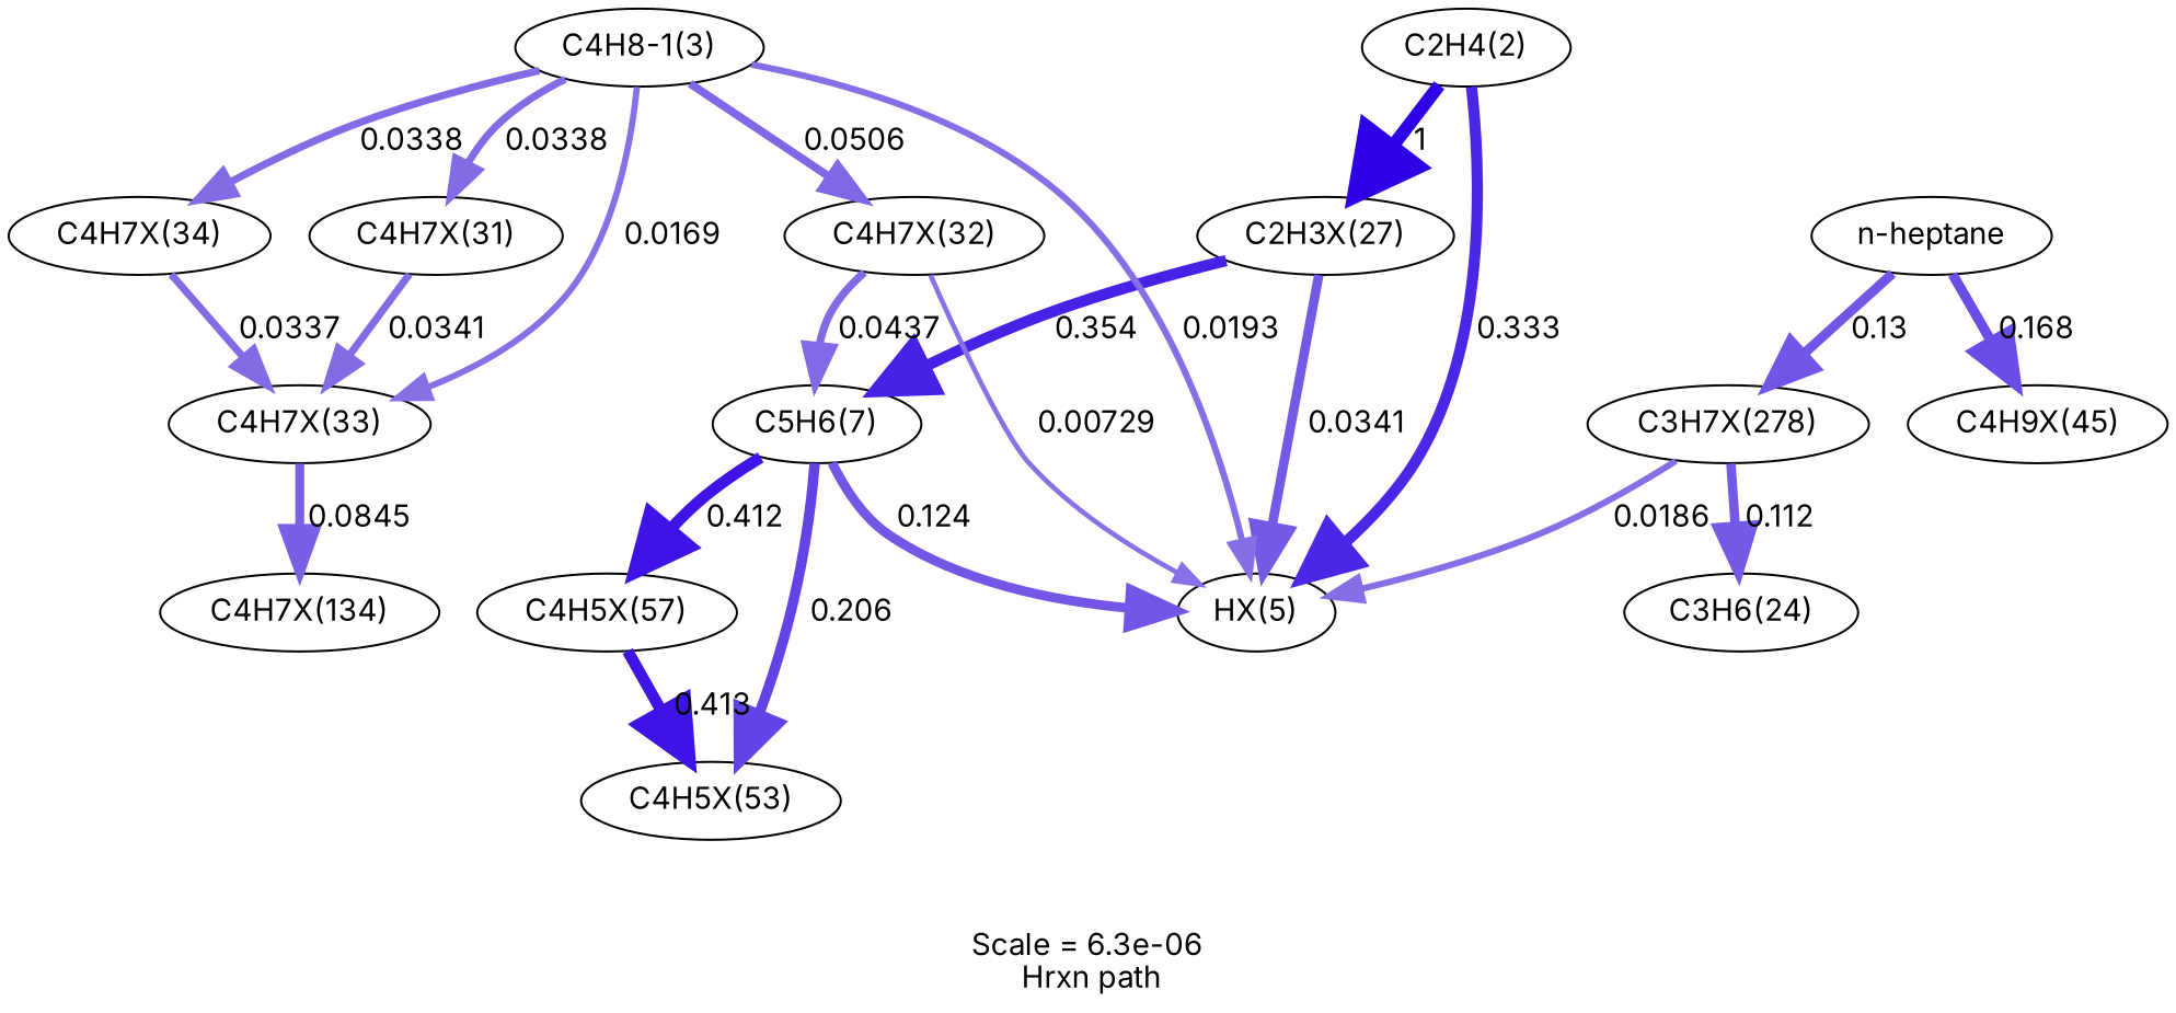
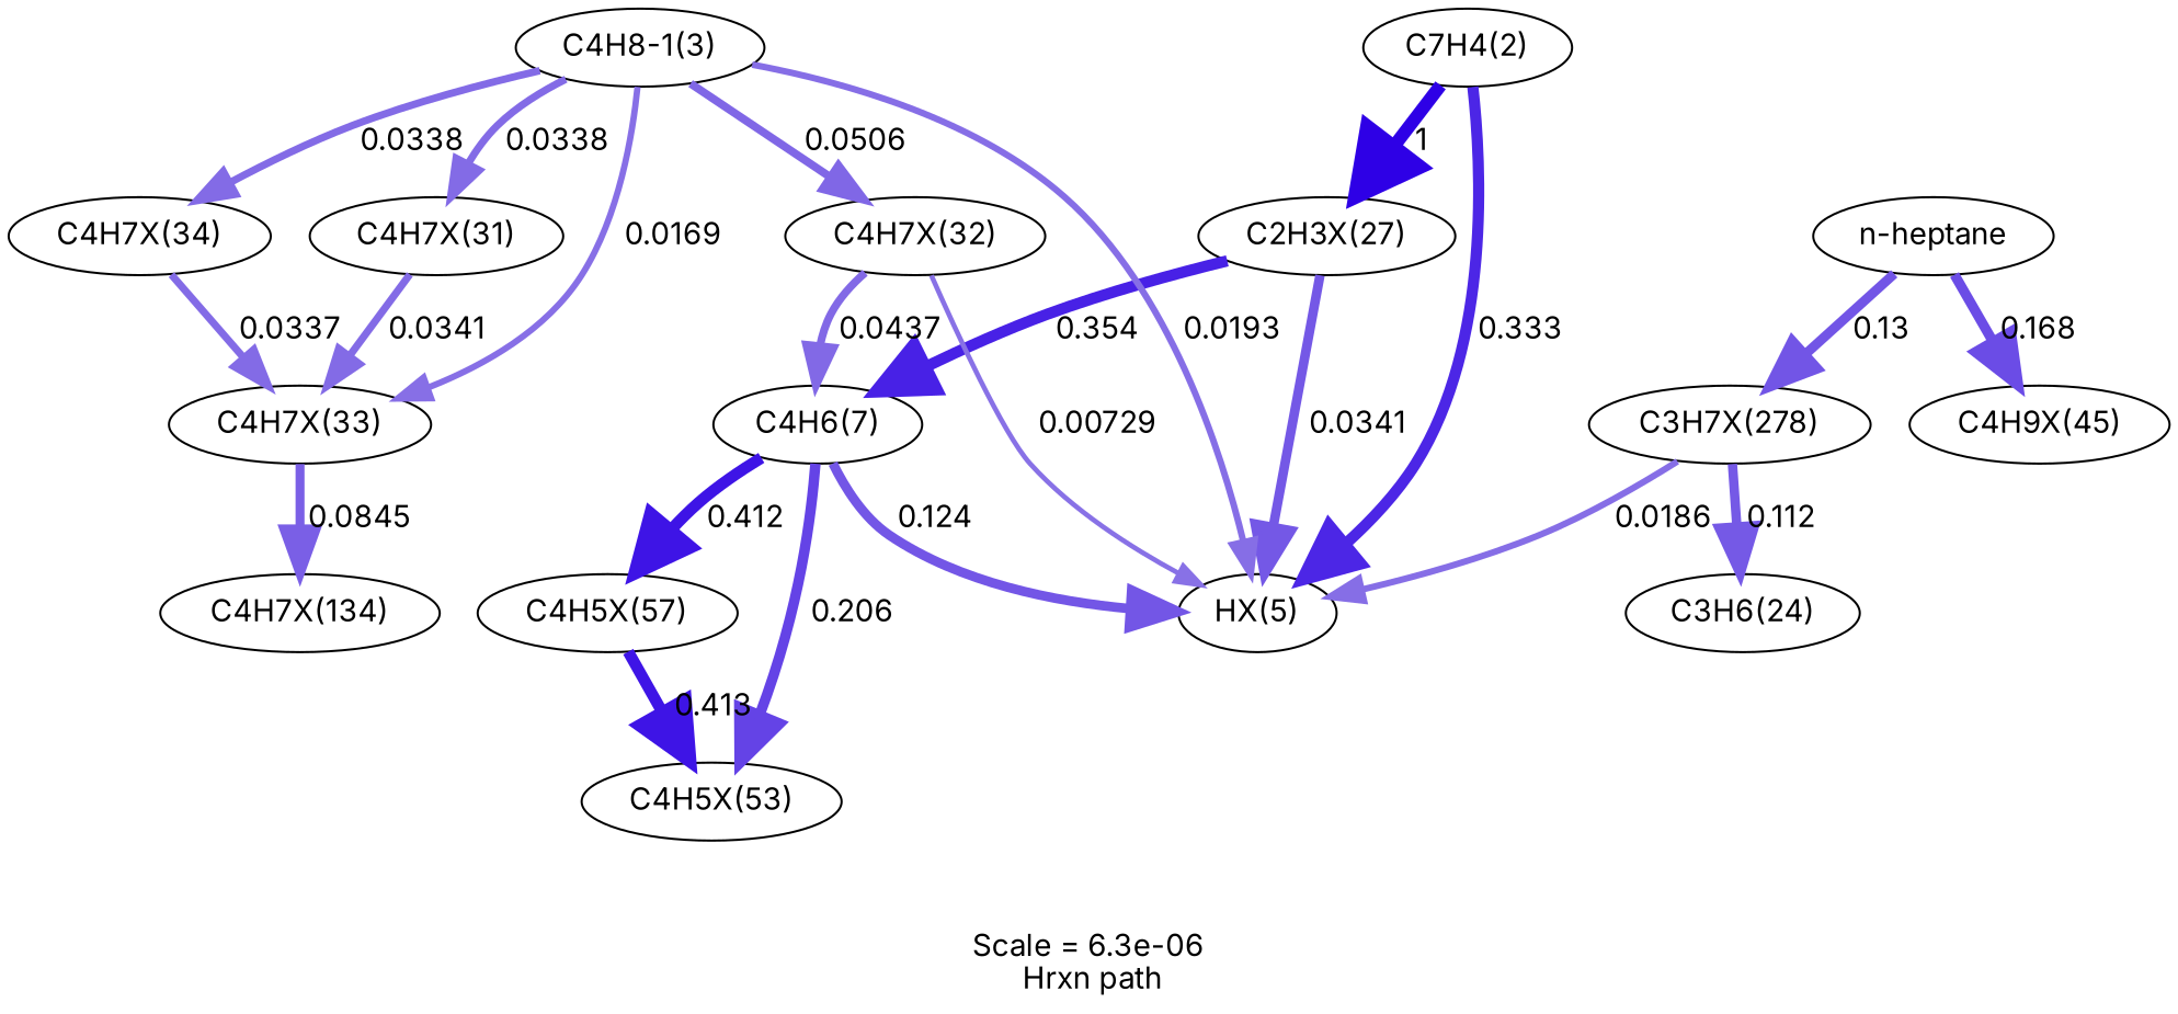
  digraph {
    fontname=Inter
    label="Scale = 6.3e-06\l Hrxn path"
    node [fontname=Inter]
    edge [arrowsize=1.72 color="0.7, 0.534, 0.9" fontname=Inter style="setlinewidth(3.44)"]
-   n1 [label="C2H4(2)"]
+   n1 [label="C7H4(2)"]
    n2 [label="HX(5)"]
    n3 [label="C2H3X(27)"]
-   n4 [label="C5H6(7)"]
+   n4 [label="C4H6(7)"]
    n5 [label="C4H5X(57)"]
    n6 [label="C4H5X(53)"]
    n7 [label="C4H8-1(3)"]
    n8 [label="C4H7X(32)"]
    n9 [label="C4H7X(31)"]
    n10 [label="C4H7X(33)"]
    n11 [label="C4H7X(34)"]
    n12 [label="C4H7X(134)"]
    n13 [label="C4H9X(45)"]
    n14 [label="C3H7X(278)"]
    n15 [label="C3H6(24)"]
    n16 [label="n-heptane"]
    n1 -> n2 [arrowsize=2.59 color="0.7, 0.833, 0.9" label=" 0.333" style="setlinewidth(5.17)"]
    n1 -> n3 [arrowsize=3 color="0.7, 1.5, 0.9" label=" 1" style="setlinewidth(6)"]
    n3 -> n2 [arrowsize=2.19 color="0.7, 0.618, 0.9" label=" 0.0341" style="setlinewidth(4.39)"]
    n3 -> n4 [arrowsize=2.61 color="0.7, 0.854, 0.9" label=" 0.354" style="setlinewidth(5.22)"]
    n4 -> n2 [arrowsize=2.21 color="0.7, 0.624, 0.9" label=" 0.124" style="setlinewidth(4.42)"]
    n4 -> n5 [arrowsize=2.67 color="0.7, 0.912, 0.9" label=" 0.412" style="setlinewidth(5.33)"]
    n4 -> n6 [arrowsize=2.4 color="0.7, 0.706, 0.9" label=" 0.206" style="setlinewidth(4.81)"]
    n5 -> n6 [arrowsize=2.67 color="0.7, 0.913, 0.9" label=" 0.413" style="setlinewidth(5.33)"]
    n7 -> n2 [arrowsize=1.51 color="0.7, 0.519, 0.9" label=" 0.0193" style="setlinewidth(3.02)"]
    n7 -> n8 [arrowsize=1.87 color="0.7, 0.551, 0.9" label=" 0.0506" style="setlinewidth(3.75)"]
    n7 -> n9 [label=" 0.0338"]
    n7 -> n10 [arrowsize=1.46 color="0.7, 0.517, 0.9" label=" 0.0169" style="setlinewidth(2.92)"]
    n7 -> n11 [label=" 0.0338"]
    n8 -> n2 [arrowsize=1.14 color="0.7, 0.507, 0.9" label=" 0.00729" style="setlinewidth(2.28)"]
    n8 -> n4 [arrowsize=1.82 color="0.7, 0.544, 0.9" label=" 0.0437" style="setlinewidth(3.64)"]
    n9 -> n10 [label=" 0.0341" style="setlinewidth(3.45)"]
    n10 -> n12 [arrowsize=2.07 color="0.7, 0.585, 0.9" label=" 0.0845" style="setlinewidth(4.13)"]
    n11 -> n10 [label=" 0.0337"]
    n14 -> n2 [arrowsize=1.5 color="0.7, 0.519, 0.9" label=" 0.0186" style="setlinewidth(2.99)"]
    n14 -> n15 [arrowsize=2.17 color="0.7, 0.612, 0.9" label=" 0.112" style="setlinewidth(4.34)"]
    n16 -> n13 [arrowsize=2.33 color="0.7, 0.668, 0.9" label=" 0.168" style="setlinewidth(4.65)"]
    n16 -> n14 [arrowsize=2.23 color="0.7, 0.63, 0.9" label=" 0.13" style="setlinewidth(4.46)"]
  }
